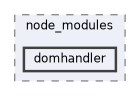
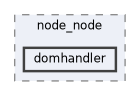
  digraph {
    compound=true
    n1 [color=grey25 fillcolor="#edf0f7" fontname=Helvetica fontsize=10 height=0.2 label=domhandler shape=box style="filled,bold" width=0.4]
    subgraph cluster_1 {
      bgcolor="#edf0f7"
      fontname=Helvetica
      fontsize=10
-     label=node_modules
+     label=node_node
      pencolor=grey50
      style="filled,dashed"
      n1
    }
  }
